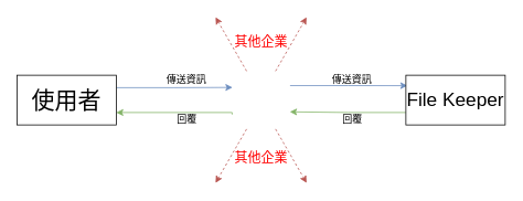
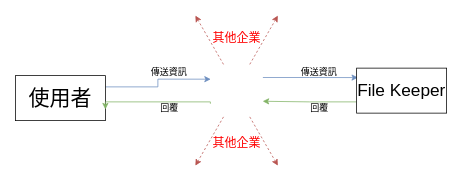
  <mxCell id="0" />
  <mxCell id="1" parent="0" />
  <mxCell id="2" style="edgeStyle=orthogonalEdgeStyle;rounded=0;orthogonalLoop=1;jettySize=auto;html=1;exitX=1;exitY=0.25;exitDx=0;exitDy=0;entryX=0.007;entryY=0.282;entryDx=0;entryDy=0;entryPerimeter=0;fillColor=#dae8fc;strokeColor=#6c8ebf;" edge="1" parent="1" source="3" target="10"><mxGeometry relative="1" as="geometry"><Array as="points"><mxPoint x="210" y="105" /></Array></mxGeometry></mxCell>
- <mxCell id="3" value="&lt;font style=&quot;font-size: 28px&quot;&gt;使用者&lt;br&gt;&lt;/font&gt;" style="rounded=0;whiteSpace=wrap;html=1;" vertex="1" parent="1"><mxGeometry x="20" y="90" width="120" height="60" as="geometry" /></mxCell>
+ <mxCell id="3" value="&lt;font style=&quot;font-size: 28px&quot;&gt;使用者&lt;br&gt;&lt;/font&gt;" style="rounded=0;whiteSpace=wrap;html=1;" vertex="1" parent="1"><mxGeometry x="20" y="100" width="120" height="60" as="geometry" /></mxCell>
  <mxCell id="4" style="edgeStyle=orthogonalEdgeStyle;rounded=0;orthogonalLoop=1;jettySize=auto;html=1;exitX=1;exitY=0.25;exitDx=0;exitDy=0;entryX=0.015;entryY=0.21;entryDx=0;entryDy=0;entryPerimeter=0;fillColor=#dae8fc;strokeColor=#6c8ebf;" edge="1" parent="1" source="10" target="13"><mxGeometry relative="1" as="geometry" /></mxCell>
  <mxCell id="5" style="edgeStyle=orthogonalEdgeStyle;rounded=0;orthogonalLoop=1;jettySize=auto;html=1;exitX=0;exitY=0.75;exitDx=0;exitDy=0;entryX=1;entryY=0.75;entryDx=0;entryDy=0;fontSize=23;fillColor=#d5e8d4;strokeColor=#82b366;" edge="1" parent="1" source="10" target="3"><mxGeometry relative="1" as="geometry"><Array as="points"><mxPoint x="280" y="135" /></Array></mxGeometry></mxCell>
  <mxCell id="6" style="rounded=0;orthogonalLoop=1;jettySize=auto;html=1;exitX=0.25;exitY=0;exitDx=0;exitDy=0;fontSize=23;dashed=1;fillColor=#f8cecc;strokeColor=#b85450;" edge="1" parent="1" source="10"><mxGeometry relative="1" as="geometry"><mxPoint x="260" y="20" as="targetPoint" /></mxGeometry></mxCell>
  <mxCell id="7" style="edgeStyle=none;rounded=0;orthogonalLoop=1;jettySize=auto;html=1;exitX=0.75;exitY=0;exitDx=0;exitDy=0;dashed=1;fontSize=23;fillColor=#f8cecc;strokeColor=#b85450;" edge="1" parent="1" source="10"><mxGeometry relative="1" as="geometry"><mxPoint x="370" y="20" as="targetPoint" /></mxGeometry></mxCell>
  <mxCell id="8" style="edgeStyle=none;rounded=0;orthogonalLoop=1;jettySize=auto;html=1;exitX=0.25;exitY=1;exitDx=0;exitDy=0;dashed=1;fontSize=23;fillColor=#f8cecc;strokeColor=#b85450;" edge="1" parent="1" source="10"><mxGeometry relative="1" as="geometry"><mxPoint x="260" y="220" as="targetPoint" /></mxGeometry></mxCell>
  <mxCell id="9" style="edgeStyle=none;rounded=0;orthogonalLoop=1;jettySize=auto;html=1;exitX=0.75;exitY=1;exitDx=0;exitDy=0;dashed=1;fontSize=23;fillColor=#f8cecc;strokeColor=#b85450;" edge="1" parent="1" source="10"><mxGeometry relative="1" as="geometry"><mxPoint x="370" y="220" as="targetPoint" /></mxGeometry></mxCell>
  <mxCell id="10" value="" style="shape=image;verticalLabelPosition=bottom;labelBackgroundColor=#ffffff;verticalAlign=top;aspect=fixed;imageAspect=0;image=https://upload.wikimedia.org/wikipedia/commons/thumb/4/41/LINE_logo.svg/1024px-LINE_logo.svg.png;" vertex="1" parent="1"><mxGeometry x="280" y="85" width="70" height="70" as="geometry" /></mxCell>
  <mxCell id="11" value="傳送資訊" style="text;html=1;strokeColor=none;fillColor=none;align=center;verticalAlign=middle;whiteSpace=wrap;rounded=0;" vertex="1" parent="1"><mxGeometry x="400" y="85" width="50" height="20" as="geometry" /></mxCell>
  <mxCell id="12" style="edgeStyle=orthogonalEdgeStyle;rounded=0;orthogonalLoop=1;jettySize=auto;html=1;exitX=0;exitY=0.75;exitDx=0;exitDy=0;entryX=0.997;entryY=0.703;entryDx=0;entryDy=0;entryPerimeter=0;fontSize=23;fillColor=#d5e8d4;strokeColor=#82b366;" edge="1" parent="1" source="13" target="10"><mxGeometry relative="1" as="geometry" /></mxCell>
- <mxCell id="13" value="&lt;div style=&quot;font-size: 23px;&quot;&gt;File Keeper&lt;/div&gt;" style="rounded=0;whiteSpace=wrap;html=1;fontSize=23;" vertex="1" parent="1"><mxGeometry x="490" y="90" width="120" height="60" as="geometry" /></mxCell>
+ <mxCell id="13" value="&lt;div style=&quot;font-size: 23px;&quot;&gt;File Keeper&lt;/div&gt;" style="rounded=0;whiteSpace=wrap;html=1;fontSize=23;" vertex="1" parent="1"><mxGeometry x="475" y="90" width="120" height="60" as="geometry" /></mxCell>
  <mxCell id="14" value="傳送資訊" style="text;html=1;strokeColor=none;fillColor=none;align=center;verticalAlign=middle;whiteSpace=wrap;rounded=0;" vertex="1" parent="1"><mxGeometry x="200" y="85" width="50" height="20" as="geometry" /></mxCell>
  <mxCell id="15" value="&lt;font style=&quot;font-size: 12px&quot;&gt;回覆&lt;br&gt;&lt;/font&gt;" style="text;html=1;align=center;verticalAlign=middle;resizable=0;points=[];autosize=1;strokeColor=none;fillColor=none;fontSize=23;" vertex="1" parent="1"><mxGeometry x="405" y="120" width="40" height="40" as="geometry" /></mxCell>
  <mxCell id="16" value="&lt;font style=&quot;font-size: 12px&quot;&gt;回覆&lt;br&gt;&lt;/font&gt;" style="text;html=1;align=center;verticalAlign=middle;resizable=0;points=[];autosize=1;strokeColor=none;fillColor=none;fontSize=23;" vertex="1" parent="1"><mxGeometry x="205" y="120" width="40" height="40" as="geometry" /></mxCell>
  <mxCell id="17" value="其他企業" style="text;html=1;align=center;verticalAlign=middle;whiteSpace=wrap;rounded=0;fontSize=16;fontColor=#FF0000;" vertex="1" parent="1"><mxGeometry x="252.5" y="40" width="125" height="20" as="geometry" /></mxCell>
  <mxCell id="18" value="其他企業" style="text;html=1;align=center;verticalAlign=middle;whiteSpace=wrap;rounded=0;fontSize=16;fontColor=#FF0000;" vertex="1" parent="1"><mxGeometry x="252.5" y="180" width="125" height="20" as="geometry" /></mxCell>
